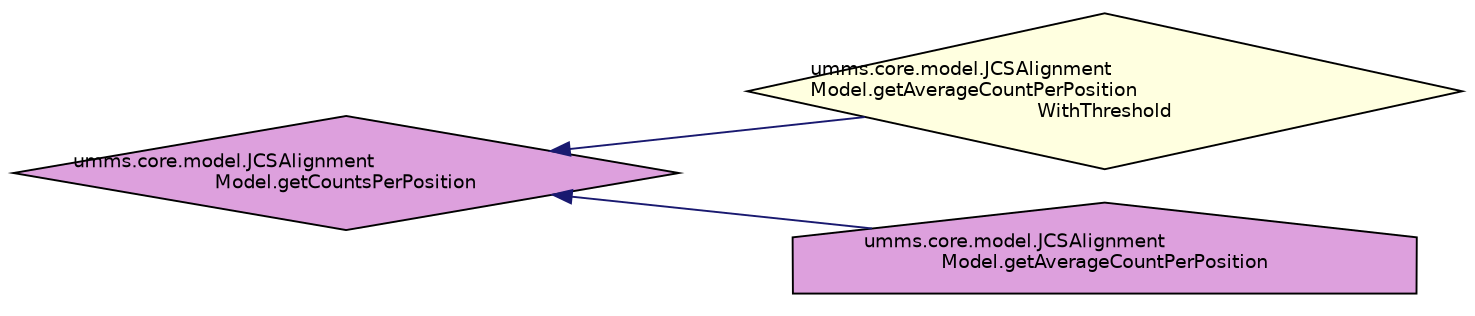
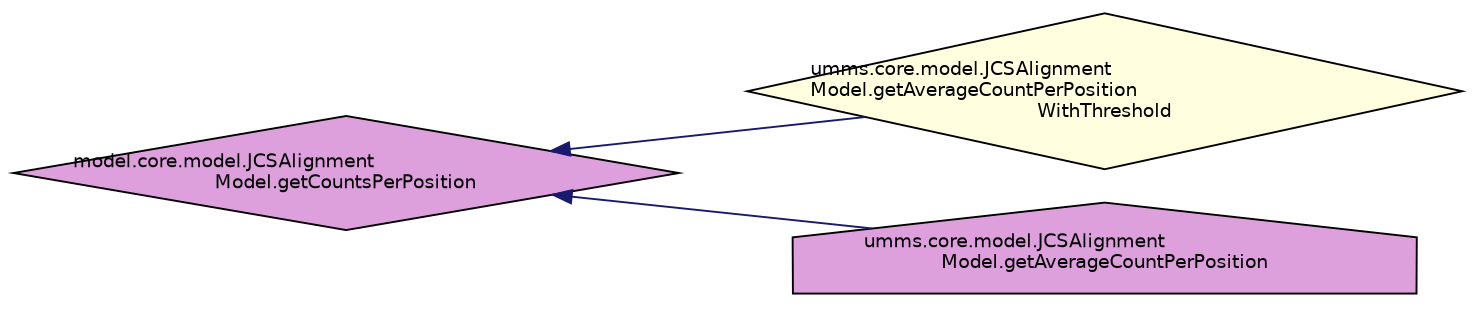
  digraph {
    rankdir=LR
    node [color=black fillcolor=plum fontname=Helvetica fontsize=10 shape=diamond style=filled]
    edge [color=midnightblue dir=back fontname=Helvetica fontsize=10 labelfontname=Helvetica labelfontsize=10 style=solid]
-   n1 [fontcolor=black height=0.2 label="umms.core.model.JCSAlignment\lModel.getCountsPerPosition" width=0.4]
+   n1 [fontcolor=black height=0.2 label="model.core.model.JCSAlignment\lModel.getCountsPerPosition" width=0.4]
    n2 [fillcolor=lightyellow height=0.2 label="umms.core.model.JCSAlignment\lModel.getAverageCountPerPosition\lWithThreshold" width=0.4]
    n3 [height=0.2 label="umms.core.model.JCSAlignment\lModel.getAverageCountPerPosition" shape=house width=0.4]
    n1 -> n2
    n1 -> n3
  }
